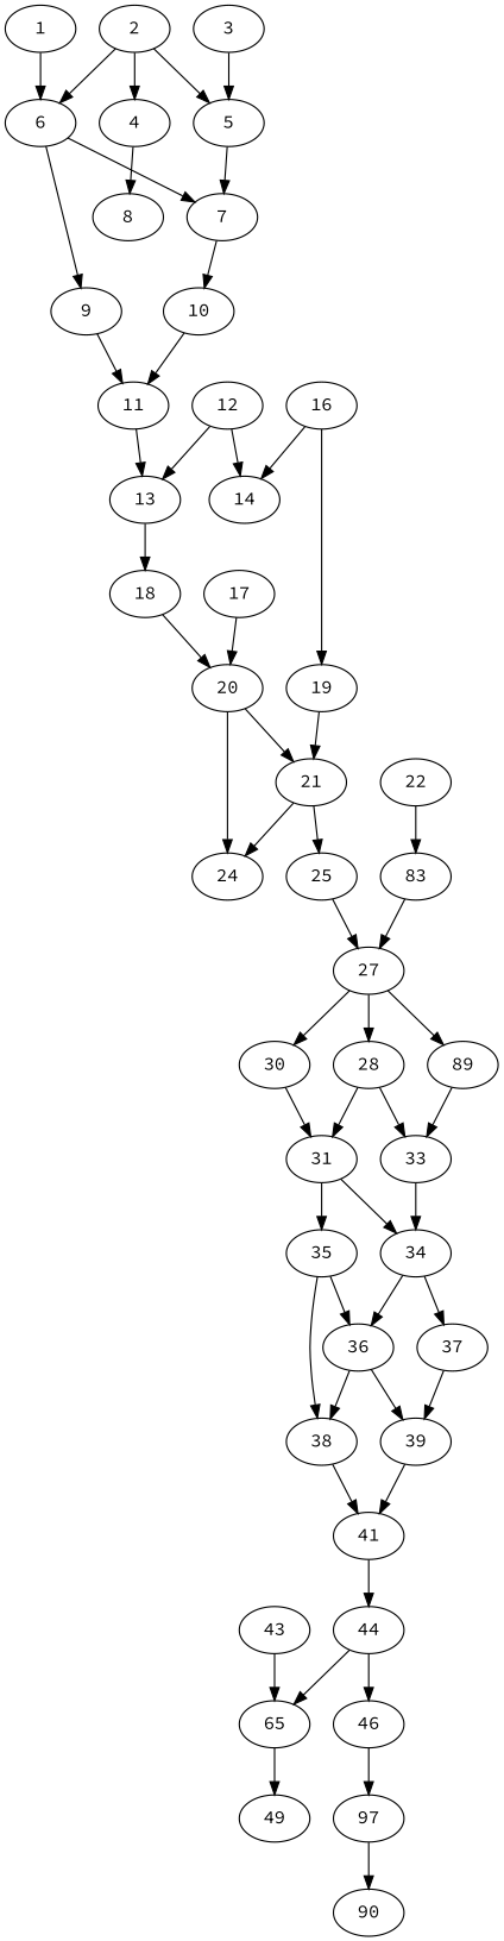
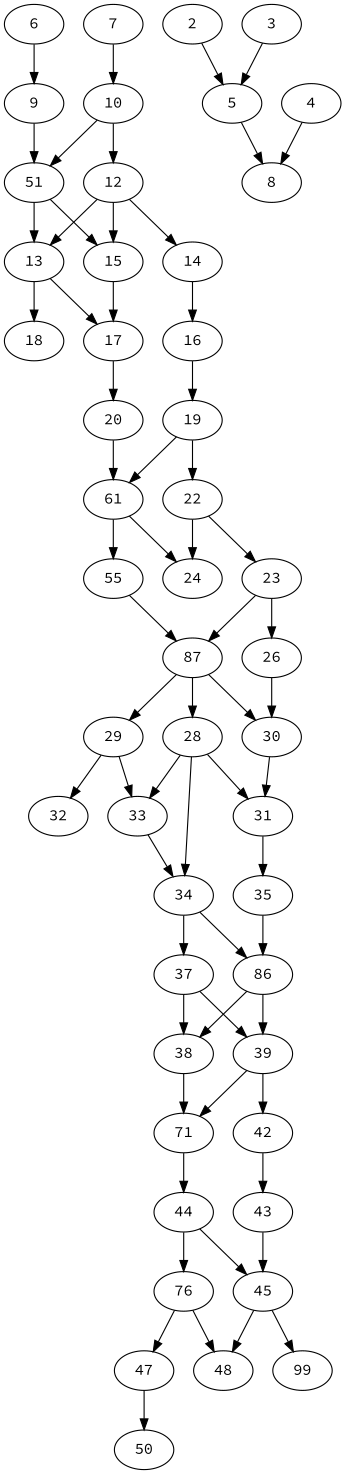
  digraph {
    fontname="Source Code Pro"
    node [alpha=0.15 fontname="Source Code Pro"]
    edge [fontname="Source Code Pro"]
-   1 [alpha=0.03 expect_size=10479616]
    6 [alpha=0.13 expect_size=10413056]
    7 [alpha=0.18 expect_size=21910528]
    9 [alpha=0.16 expect_size=6393856]
    10 [expect_size=26431488]
    2 [alpha=0.11 expect_size=14751744]
    4 [alpha=0.07 expect_size=13116416]
    5 [alpha=0.12 expect_size=28883968]
    8 [alpha=0.03 expect_size=48851968]
    3 [expect_size=42903552]
-   11 [alpha=0.00 expect_size=46798848]
+   11 [alpha=0.00 expect_size=46798848 label=51]
    12 [alpha=0.08 expect_size=5679104]
    13 [alpha=0.05 expect_size=32038912]
+   15 [expect_size=37547008]
    14 [alpha=0.19 expect_size=21382144]
    17 [alpha=0.16 expect_size=47579136]
    18 [alpha=0.02 expect_size=43188224]
    16 [alpha=0.08 expect_size=18058240]
    20 [alpha=0.01 expect_size=41327616]
    19 [alpha=0.10 expect_size=50852864]
-   21 [expect_size=30167040]
+   21 [expect_size=30167040 label=61]
    22 [alpha=0.12 expect_size=30901248]
    24 [alpha=0.02 expect_size=13658112]
-   25 [alpha=0.09 expect_size=12347392]
-   23 [alpha=0.05 expect_size=48964608 label=83]
-   27 [alpha=0.14 expect_size=19264512]
+   25 [alpha=0.09 expect_size=12347392 label=55]
+   23 [alpha=0.05 expect_size=48964608]
+   27 [alpha=0.14 expect_size=19264512 label=87]
+   26 [alpha=0.18 expect_size=46751744]
    30 [alpha=0.08 expect_size=38661120]
    28 [alpha=0.09 expect_size=9835520]
-   29 [alpha=0.04 expect_size=15468544 label=89]
+   29 [alpha=0.04 expect_size=15468544]
    31 [alpha=0.09 expect_size=41170944]
    33 [alpha=0.04 expect_size=9365504]
+   32 [alpha=0.11 expect_size=28235776]
    34 [alpha=0.04 expect_size=22221824]
    35 [alpha=0.18 expect_size=27492352]
-   36 [alpha=0.17 expect_size=48818176]
+   36 [alpha=0.17 expect_size=48818176 label=86]
    37 [alpha=0.14 expect_size=44183552]
    38 [alpha=0.07 expect_size=30258176]
    39 [alpha=0.20 expect_size=50651136]
-   41 [alpha=0.06 expect_size=30291968]
+   41 [alpha=0.06 expect_size=30291968 label=71]
+   42 [expect_size=52286464]
    44 [alpha=0.14 expect_size=41541632]
    43 [alpha=0.03 expect_size=31375360]
-   45 [alpha=0.09 expect_size=51738624 label=65]
-   46 [alpha=0.01 expect_size=47085568]
-   49 [alpha=0.03 expect_size=44317696]
-   47 [alpha=0.19 expect_size=40398848 label=97]
-   50 [alpha=0.01 expect_size=44109824 label=90]
-   1 -> 6
-   6 -> 7
+   45 [alpha=0.09 expect_size=51738624]
+   46 [alpha=0.01 expect_size=47085568 label=76]
+   48 [alpha=0.18 expect_size=26827776]
+   49 [alpha=0.03 expect_size=44317696 label=99]
+   47 [alpha=0.19 expect_size=40398848]
+   50 [alpha=0.01 expect_size=44109824]
    6 -> 9
    7 -> 10
    9 -> 11
    10 -> 11
-   2 -> 6
-   2 -> 4
+   10 -> 12
    2 -> 5
    4 -> 8
-   5 -> 7
+   5 -> 8
    3 -> 5
    11 -> 13
+   11 -> 15
    12 -> 13
+   12 -> 15
    12 -> 14
+   13 -> 17
    13 -> 18
-   16 -> 14
+   15 -> 17
+   14 -> 16
    17 -> 20
-   18 -> 20
    16 -> 19
    20 -> 21
    19 -> 21
+   19 -> 22
    21 -> 24
    21 -> 25
-   20 -> 24
+   22 -> 24
    22 -> 23
    25 -> 27
    23 -> 27
+   23 -> 26
    27 -> 30
    27 -> 28
    27 -> 29
+   26 -> 30
    30 -> 31
    28 -> 31
    28 -> 33
    29 -> 33
-   31 -> 34
+   29 -> 32
+   28 -> 34
    31 -> 35
    33 -> 34
    34 -> 36
    34 -> 37
    35 -> 36
    36 -> 38
    36 -> 39
-   35 -> 38
+   37 -> 38
    37 -> 39
    38 -> 41
    39 -> 41
+   39 -> 42
    41 -> 44
+   42 -> 43
    44 -> 45
    44 -> 46
    43 -> 45
+   45 -> 48
    45 -> 49
+   46 -> 48
    46 -> 47
    47 -> 50
  }
